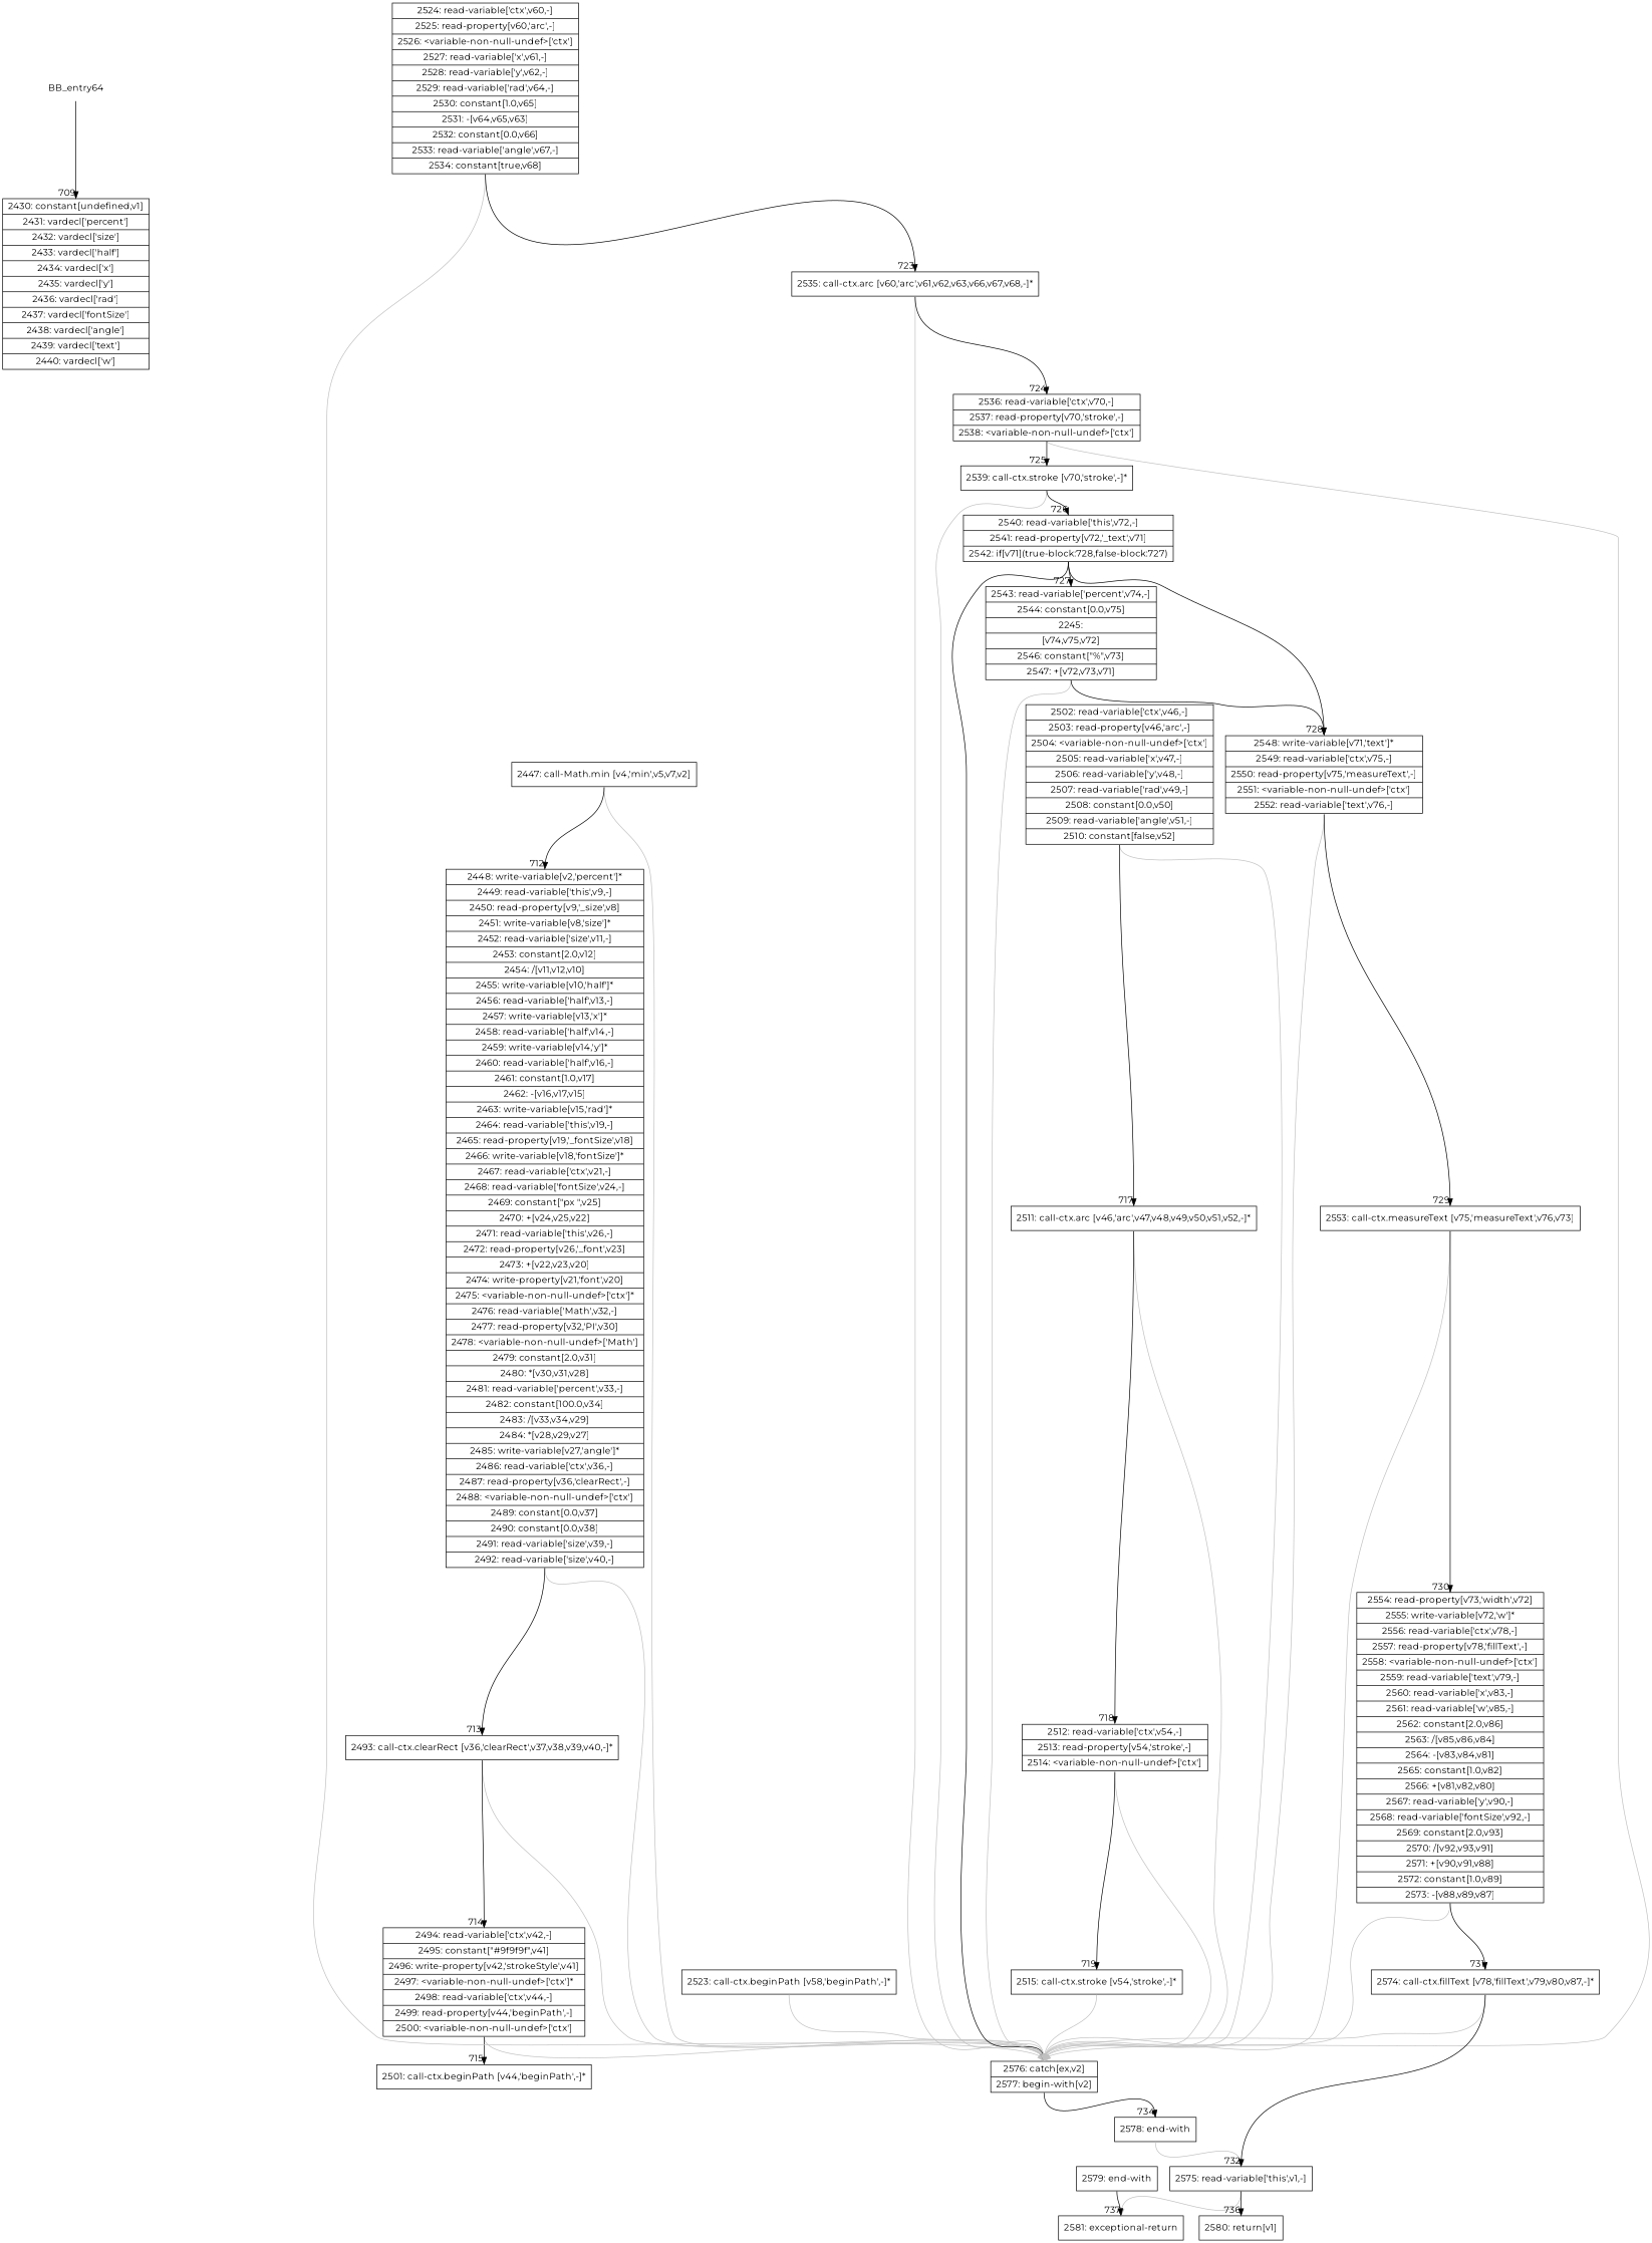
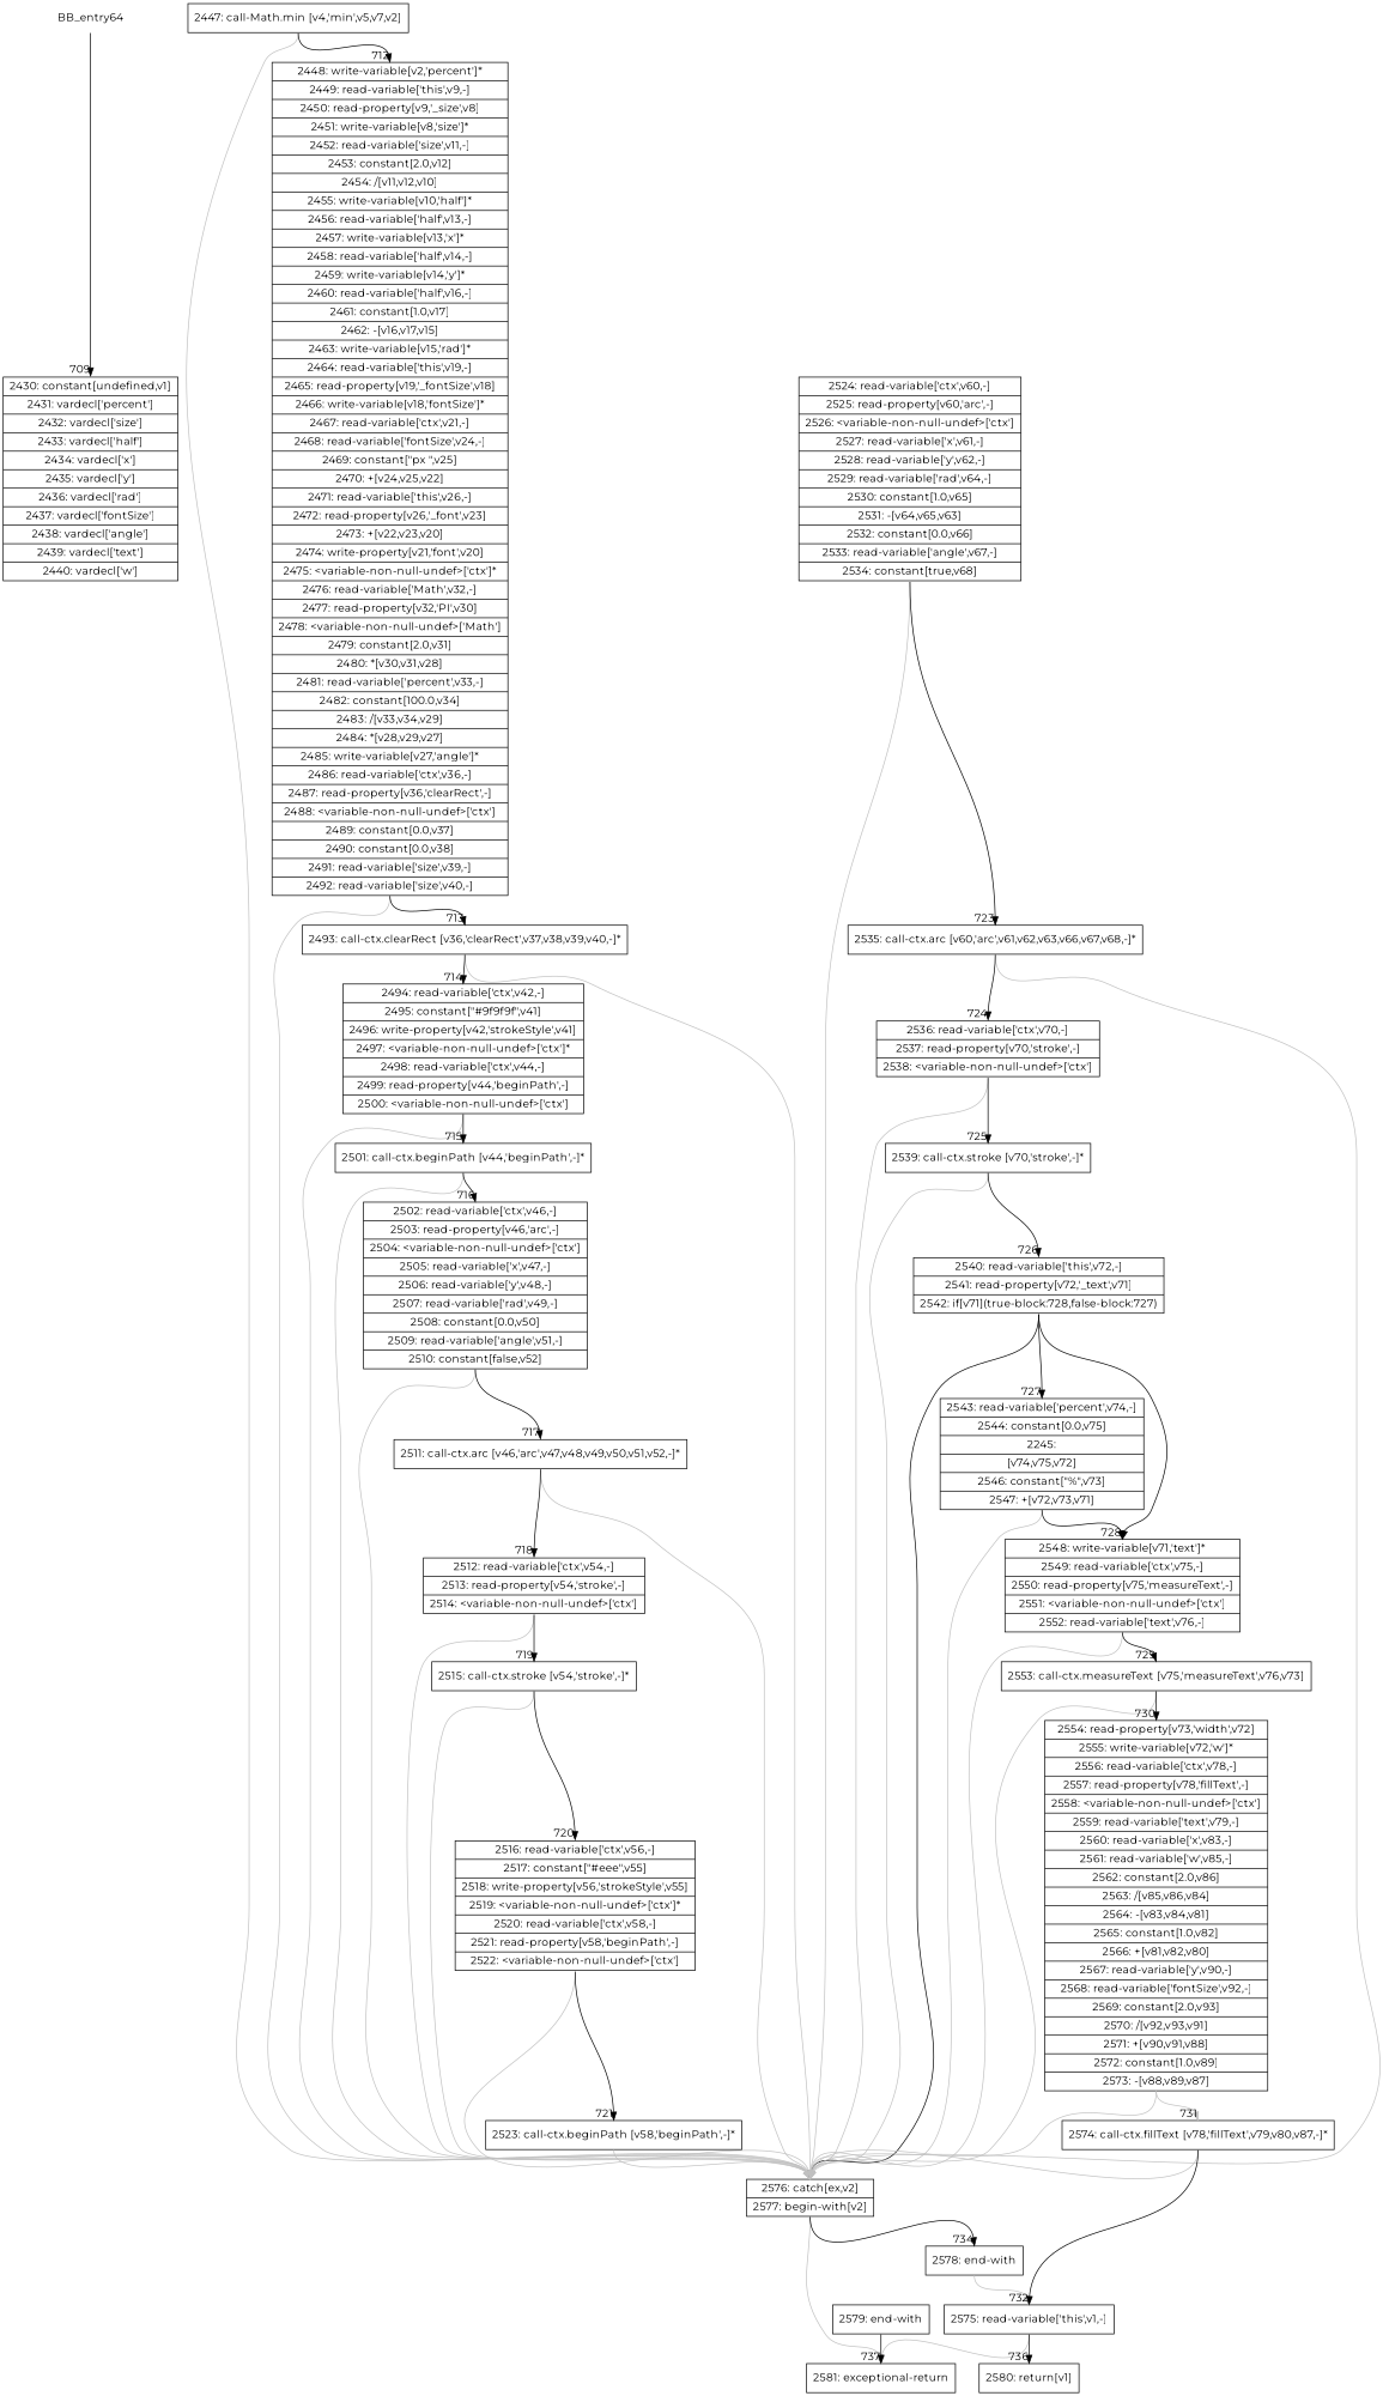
  digraph {
    fontname=Montserrat
    rankdir=TD
    node [fontname=Montserrat shape=record]
    edge [fontname=Montserrat headport=n tailport=s]
    n1 [label=BB_entry64 shape=none]
    n2 [label="{2430: constant[undefined,v1]|2431: vardecl['percent']|2432: vardecl['size']|2433: vardecl['half']|2434: vardecl['x']|2435: vardecl['y']|2436: vardecl['rad']|2437: vardecl['fontSize']|2438: vardecl['angle']|2439: vardecl['text']|2440: vardecl['w']}"]
    n3 [label="{2447: call-Math.min [v4,'min',v5,v7,v2]}"]
    n4 [label="{2576: catch[ex,v2]|2577: begin-with[v2]}"]
    n5 [label="{2448: write-variable[v2,'percent']*|2449: read-variable['this',v9,-]|2450: read-property[v9,'_size',v8]|2451: write-variable[v8,'size']*|2452: read-variable['size',v11,-]|2453: constant[2.0,v12]|2454: /[v11,v12,v10]|2455: write-variable[v10,'half']*|2456: read-variable['half',v13,-]|2457: write-variable[v13,'x']*|2458: read-variable['half',v14,-]|2459: write-variable[v14,'y']*|2460: read-variable['half',v16,-]|2461: constant[1.0,v17]|2462: -[v16,v17,v15]|2463: write-variable[v15,'rad']*|2464: read-variable['this',v19,-]|2465: read-property[v19,'_fontSize',v18]|2466: write-variable[v18,'fontSize']*|2467: read-variable['ctx',v21,-]|2468: read-variable['fontSize',v24,-]|2469: constant[\"px \",v25]|2470: +[v24,v25,v22]|2471: read-variable['this',v26,-]|2472: read-property[v26,'_font',v23]|2473: +[v22,v23,v20]|2474: write-property[v21,'font',v20]|2475: \<variable-non-null-undef\>['ctx']*|2476: read-variable['Math',v32,-]|2477: read-property[v32,'PI',v30]|2478: \<variable-non-null-undef\>['Math']|2479: constant[2.0,v31]|2480: *[v30,v31,v28]|2481: read-variable['percent',v33,-]|2482: constant[100.0,v34]|2483: /[v33,v34,v29]|2484: *[v28,v29,v27]|2485: write-variable[v27,'angle']*|2486: read-variable['ctx',v36,-]|2487: read-property[v36,'clearRect',-]|2488: \<variable-non-null-undef\>['ctx']|2489: constant[0.0,v37]|2490: constant[0.0,v38]|2491: read-variable['size',v39,-]|2492: read-variable['size',v40,-]}"]
    n6 [label="{2581: exceptional-return}"]
    n7 [label="{2578: end-with}"]
    n8 [label="{2493: call-ctx.clearRect [v36,'clearRect',v37,v38,v39,v40,-]*}"]
    n9 [label="{2575: read-variable['this',v1,-]}"]
    n10 [label="{2494: read-variable['ctx',v42,-]|2495: constant[\"#9f9f9f\",v41]|2496: write-property[v42,'strokeStyle',v41]|2497: \<variable-non-null-undef\>['ctx']*|2498: read-variable['ctx',v44,-]|2499: read-property[v44,'beginPath',-]|2500: \<variable-non-null-undef\>['ctx']}"]
    n11 [label="{2501: call-ctx.beginPath [v44,'beginPath',-]*}"]
    n12 [label="{2502: read-variable['ctx',v46,-]|2503: read-property[v46,'arc',-]|2504: \<variable-non-null-undef\>['ctx']|2505: read-variable['x',v47,-]|2506: read-variable['y',v48,-]|2507: read-variable['rad',v49,-]|2508: constant[0.0,v50]|2509: read-variable['angle',v51,-]|2510: constant[false,v52]}"]
    n13 [label="{2511: call-ctx.arc [v46,'arc',v47,v48,v49,v50,v51,v52,-]*}"]
    n14 [label="{2512: read-variable['ctx',v54,-]|2513: read-property[v54,'stroke',-]|2514: \<variable-non-null-undef\>['ctx']}"]
    n15 [label="{2515: call-ctx.stroke [v54,'stroke',-]*}"]
+   n16 [label="{2516: read-variable['ctx',v56,-]|2517: constant[\"#eee\",v55]|2518: write-property[v56,'strokeStyle',v55]|2519: \<variable-non-null-undef\>['ctx']*|2520: read-variable['ctx',v58,-]|2521: read-property[v58,'beginPath',-]|2522: \<variable-non-null-undef\>['ctx']}"]
    n17 [label="{2523: call-ctx.beginPath [v58,'beginPath',-]*}"]
    n18 [label="{2524: read-variable['ctx',v60,-]|2525: read-property[v60,'arc',-]|2526: \<variable-non-null-undef\>['ctx']|2527: read-variable['x',v61,-]|2528: read-variable['y',v62,-]|2529: read-variable['rad',v64,-]|2530: constant[1.0,v65]|2531: -[v64,v65,v63]|2532: constant[0.0,v66]|2533: read-variable['angle',v67,-]|2534: constant[true,v68]}"]
    n19 [label="{2535: call-ctx.arc [v60,'arc',v61,v62,v63,v66,v67,v68,-]*}"]
    n20 [label="{2536: read-variable['ctx',v70,-]|2537: read-property[v70,'stroke',-]|2538: \<variable-non-null-undef\>['ctx']}"]
    n21 [label="{2539: call-ctx.stroke [v70,'stroke',-]*}"]
    n22 [label="{2540: read-variable['this',v72,-]|2541: read-property[v72,'_text',v71]|2542: if[v71](true-block:728,false-block:727)}"]
    n23 [label="{2548: write-variable[v71,'text']*|2549: read-variable['ctx',v75,-]|2550: read-property[v75,'measureText',-]|2551: \<variable-non-null-undef\>['ctx']|2552: read-variable['text',v76,-]}"]
    n24 [label="{2543: read-variable['percent',v74,-]|2544: constant[0.0,v75]|2245: |[v74,v75,v72]|2546: constant[\"%\",v73]|2547: +[v72,v73,v71]}"]
    n25 [label="{2553: call-ctx.measureText [v75,'measureText',v76,v73]}"]
    n26 [label="{2554: read-property[v73,'width',v72]|2555: write-variable[v72,'w']*|2556: read-variable['ctx',v78,-]|2557: read-property[v78,'fillText',-]|2558: \<variable-non-null-undef\>['ctx']|2559: read-variable['text',v79,-]|2560: read-variable['x',v83,-]|2561: read-variable['w',v85,-]|2562: constant[2.0,v86]|2563: /[v85,v86,v84]|2564: -[v83,v84,v81]|2565: constant[1.0,v82]|2566: +[v81,v82,v80]|2567: read-variable['y',v90,-]|2568: read-variable['fontSize',v92,-]|2569: constant[2.0,v93]|2570: /[v92,v93,v91]|2571: +[v90,v91,v88]|2572: constant[1.0,v89]|2573: -[v88,v89,v87]}"]
    n27 [label="{2574: call-ctx.fillText [v78,'fillText',v79,v80,v87,-]*}"]
    n28 [label="{2580: return[v1]}"]
    n29 [label="{2579: end-with}"]
    n1 -> n2 [headlabel="    709"]
    n3 -> n4 [color=gray]
    n3 -> n5 [headlabel="      712"]
+   n4 -> n6 [color=gray]
    n4 -> n7 [headlabel="      734"]
    n5 -> n4 [color=gray]
    n5 -> n8 [headlabel="      713"]
    n7 -> n9 [color=gray]
    n8 -> n4 [color=gray]
    n8 -> n10 [headlabel="      714"]
    n9 -> n6 [color=gray headlabel="      737"]
    n9 -> n28 [headlabel="      736"]
    n10 -> n4 [color=gray]
    n10 -> n11 [headlabel="      715"]
+   n11 -> n4 [color=gray]
+   n11 -> n12 [headlabel="      716"]
    n12 -> n4 [color=gray]
    n12 -> n13 [headlabel="      717"]
    n13 -> n4 [color=gray]
    n13 -> n14 [headlabel="      718"]
    n14 -> n4 [color=gray]
    n14 -> n15 [headlabel="      719"]
    n15 -> n4 [color=gray]
+   n15 -> n16 [headlabel="      720"]
+   n16 -> n4 [color=gray]
+   n16 -> n17 [headlabel="      721"]
    n17 -> n4 [color=gray]
    n18 -> n4 [color=gray]
    n18 -> n19 [headlabel="      723"]
    n19 -> n4 [color=gray]
    n19 -> n20 [headlabel="      724"]
    n20 -> n4 [color=gray]
    n20 -> n21 [headlabel="      725"]
    n21 -> n4 [color=gray]
    n21 -> n22 [headlabel="      726"]
    n22 -> n4 [color=black]
    n22 -> n23 [headlabel="      728"]
    n22 -> n24 [headlabel="      727"]
    n23 -> n4 [color=gray]
    n23 -> n25 [headlabel="      729"]
    n24 -> n4 [color=gray]
    n24 -> n23
    n25 -> n4 [color=gray]
    n25 -> n26 [headlabel="      730"]
    n26 -> n4 [color=gray]
-   n26 -> n27 [headlabel="      731"]
+   n26 -> n27 [headlabel="      731" color=gray]
    n27 -> n4 [color=gray]
    n27 -> n9 [headlabel="      732"]
    n29 -> n6
  }
